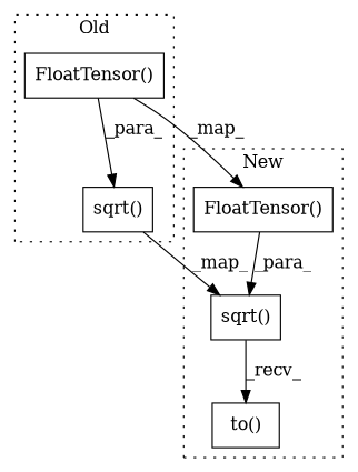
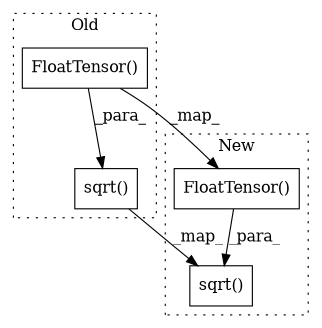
  digraph {
    node [a=75 l="18,1" shape=box]
    n1 [label="FloatTensor()" s="4694,4722"]
    n2 [l="11,1" label="sqrt()" s="4683,4723"]
    n3 [label="FloatTensor()" s="4920,4948"]
-   n4 [l="45,1" label="to()" s="4909,4960"]
    n5 [l="11,1" label="sqrt()" s="4909,4949"]
    subgraph cluster_1 {
      label=Old
      style=dotted
      n1
      n2
    }
    subgraph cluster_2 {
      label=New
      style=dotted
      n3
-     n4
      n5
    }
    n1 -> n2 [label=_para_]
    n1 -> n3 [label=_map_]
    n2 -> n5 [label=_map_]
    n3 -> n5 [label=_para_]
-   n5 -> n4 [label=_recv_]
  }
